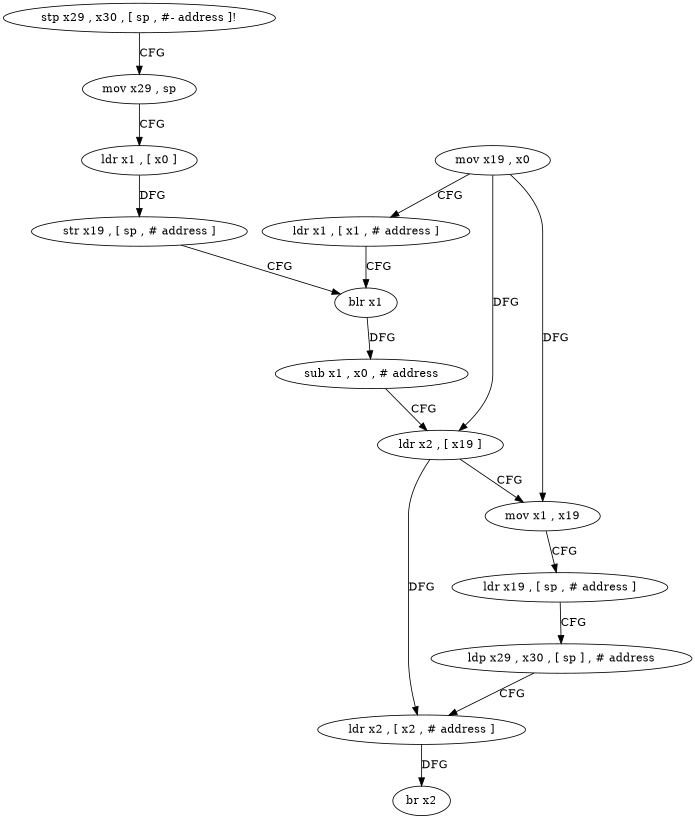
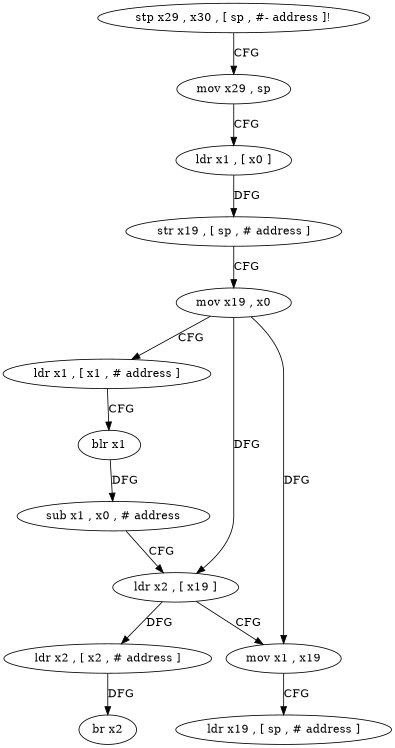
  digraph {
    n1 [label="stp x29 , x30 , [ sp , #- address ]!"]
    n2 [label="mov x29 , sp"]
    n3 [label="ldr x1 , [ x0 ]"]
    n4 [label="str x19 , [ sp , # address ]"]
    n5 [label="mov x19 , x0"]
    n6 [label="ldr x1 , [ x1 , # address ]"]
    n7 [label="blr x1"]
    n8 [label="ldr x2 , [ x19 ]"]
    n9 [label="mov x1 , x19"]
    n10 [label="ldr x2 , [ x2 , # address ]"]
    n11 [label="ldr x19 , [ sp , # address ]"]
    n12 [label="sub x1 , x0 , # address"]
    n13 [label="br x2"]
-   n14 [label="ldp x29 , x30 , [ sp ] , # address"]
    n1 -> n2 [label=CFG]
    n2 -> n3 [label=CFG]
    n3 -> n4 [label=DFG]
-   n4 -> n7 [label=CFG]
+   n4 -> n5 [label=CFG]
    n5 -> n6 [label=CFG]
    n5 -> n8 [label=DFG]
    n5 -> n9 [label=DFG]
    n6 -> n7 [label=CFG]
    n7 -> n12 [label=DFG]
    n8 -> n9 [label=CFG]
    n8 -> n10 [label=DFG]
    n9 -> n11 [label=CFG]
    n10 -> n13 [label=DFG]
-   n11 -> n14 [label=CFG]
    n12 -> n8 [label=CFG]
-   n14 -> n10 [label=CFG]
  }
